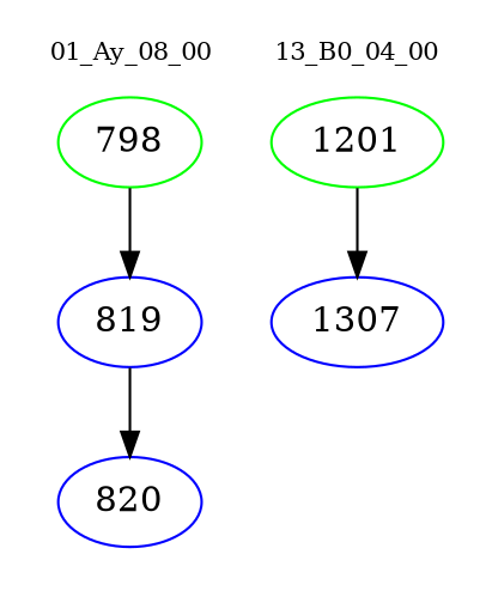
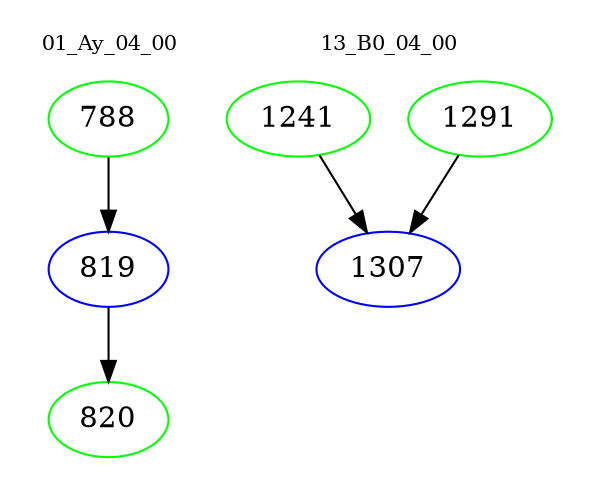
  digraph {
    node [color=green]
    edge [color=black]
-   n1 [label=798]
+   n1 [label=788]
    n2 [color=blue label=819]
-   n3 [color=blue label=820]
+   n3 [label=820]
+   n4 [label=1291]
    n5 [color=blue label=1307]
-   n6 [label=1201]
+   n6 [label=1241]
    subgraph cluster_1 {
      color=white
      fontsize=10
-     label="01_Ay_08_00"
+     label="01_Ay_04_00"
      n1
      n2
      n3
    }
    subgraph cluster_2 {
      color=white
      fontsize=10
      label="13_B0_04_00"
+     n4
      n5
      n6
    }
    n1 -> n2
    n2 -> n3
+   n4 -> n5
    n6 -> n5
  }
